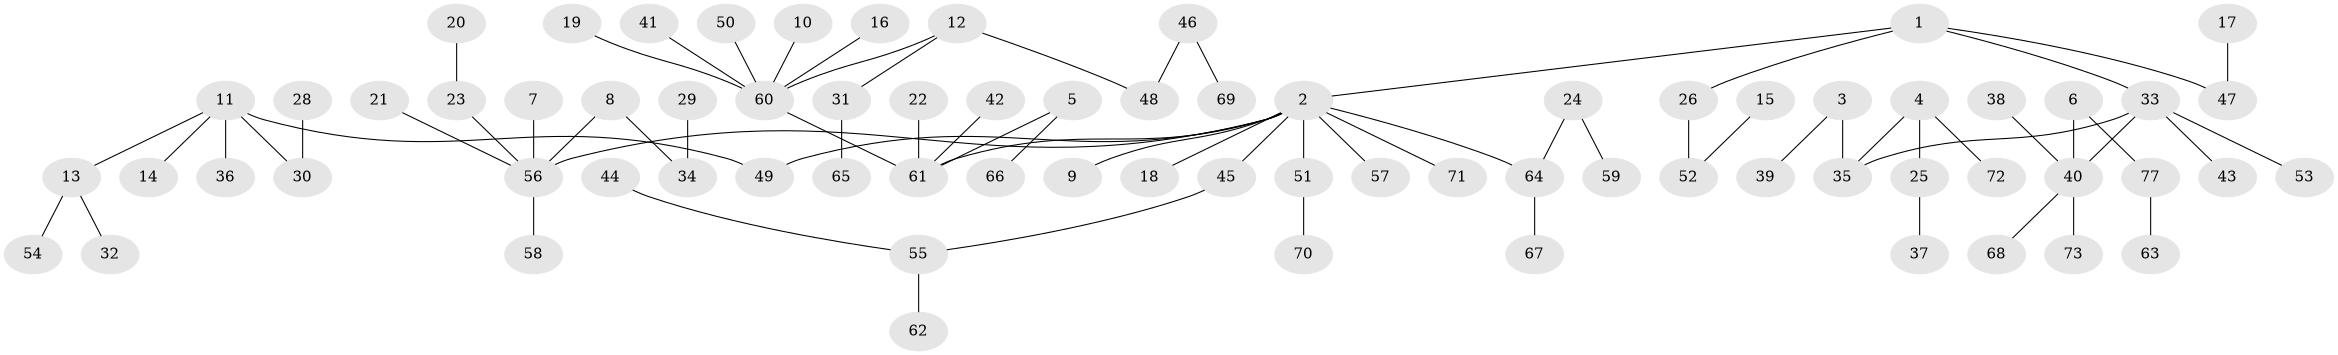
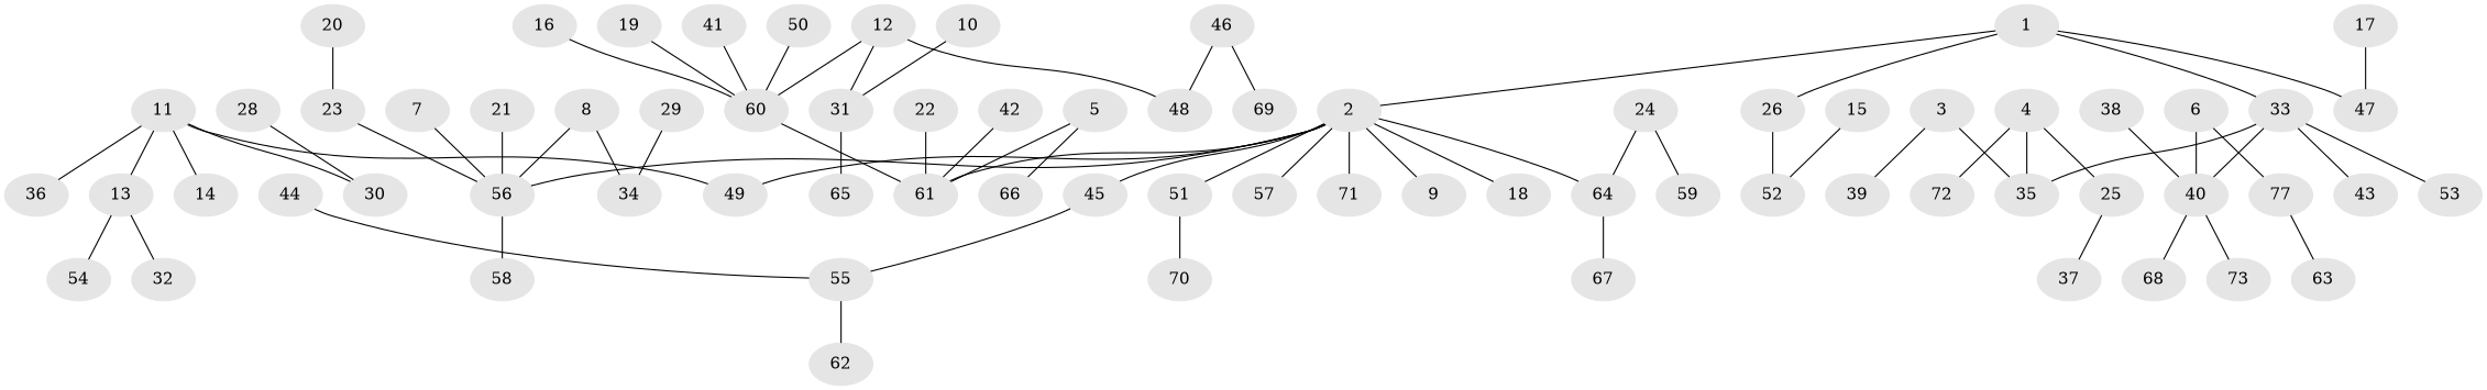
  graph {
    node [color=gray90 style=filled]
    edge [weight=1.0]
    1
    2
    26
    33
    47
    9
    18
    45
    49
    51
    56
    57
    61
    64
    71
    52
    35
    40
    43
    53
    55
    70
    58
    67
    3
    39
    4
    25
    72
    37
    5
    66
    n33 [label=77]
    6
    63
    68
    73
    7
    8
    34
    10
    60
    11
    13
    14
    30
    36
    32
    54
    12
    31
    48
    65
    15
    16
    17
    19
    20
    23
    21
    22
    24
    59
    28
    29
    38
    41
    42
    44
    62
    46
    69
    50
    1 -- 2
    1 -- 26
    1 -- 33
    1 -- 47
    2 -- 9
    2 -- 18
    2 -- 45
    2 -- 49
    2 -- 51
    2 -- 56
    2 -- 57
    2 -- 61
    2 -- 64
    2 -- 71
    26 -- 52
    33 -- 35
    33 -- 40
    33 -- 43
    33 -- 53
    45 -- 55
    51 -- 70
    56 -- 58
    64 -- 67
    40 -- 68
    40 -- 73
    55 -- 62
    3 -- 35
    3 -- 39
    4 -- 35
    4 -- 25
    4 -- 72
    25 -- 37
    5 -- 61
    5 -- 66
    n33 -- 63
    6 -- 40
    6 -- n33
    7 -- 56
    8 -- 56
    8 -- 34
-   10 -- 60
+   10 -- 31
    60 -- 61
    11 -- 49
    11 -- 13
    11 -- 14
    11 -- 30
    11 -- 36
    13 -- 32
    13 -- 54
    12 -- 60
    12 -- 31
    12 -- 48
    31 -- 65
    15 -- 52
    16 -- 60
    17 -- 47
    19 -- 60
    20 -- 23
    23 -- 56
    21 -- 56
    22 -- 61
    24 -- 64
    24 -- 59
    28 -- 30
    29 -- 34
    38 -- 40
    41 -- 60
    42 -- 61
    44 -- 55
    46 -- 48
    46 -- 69
    50 -- 60
  }
